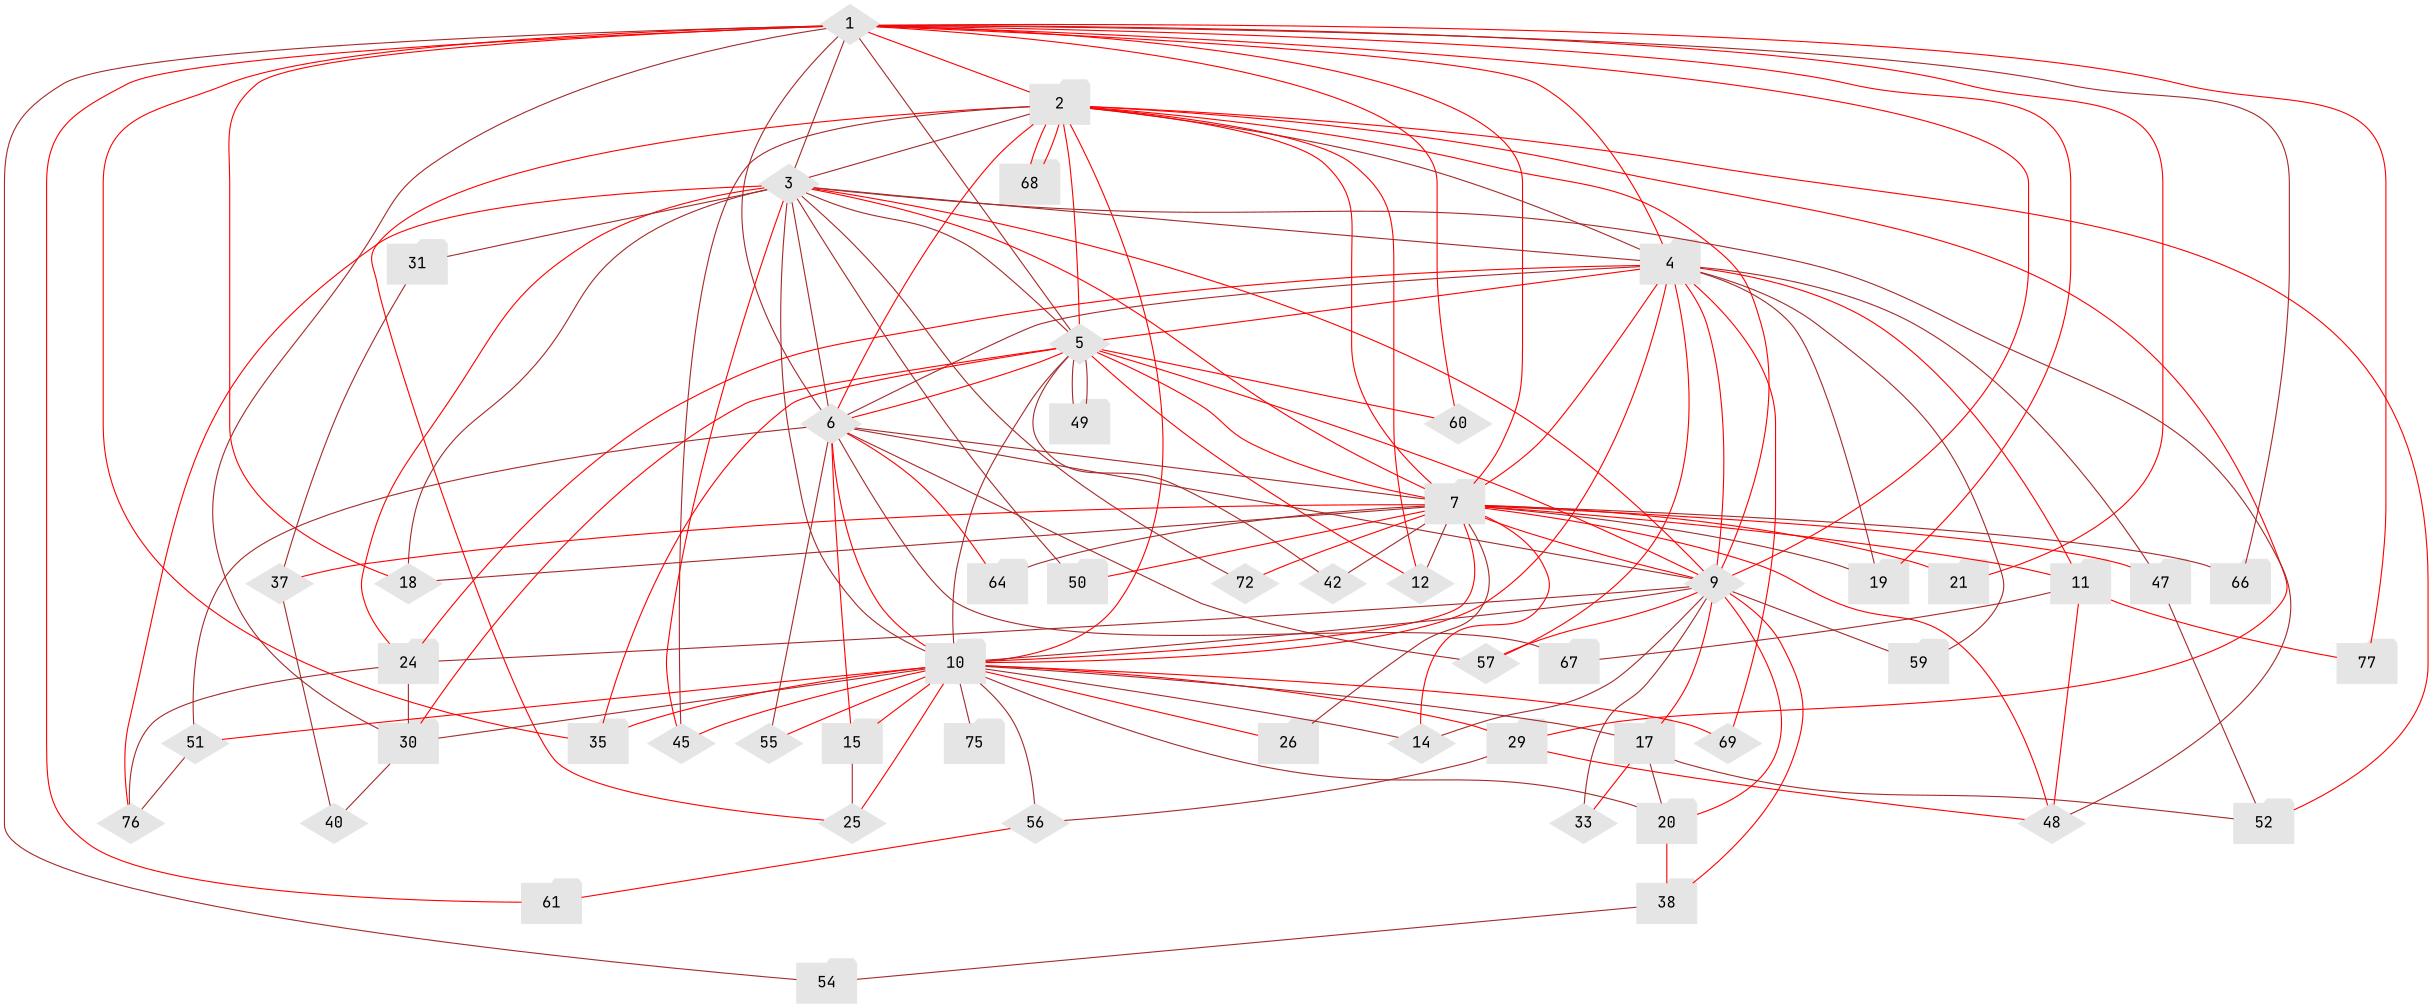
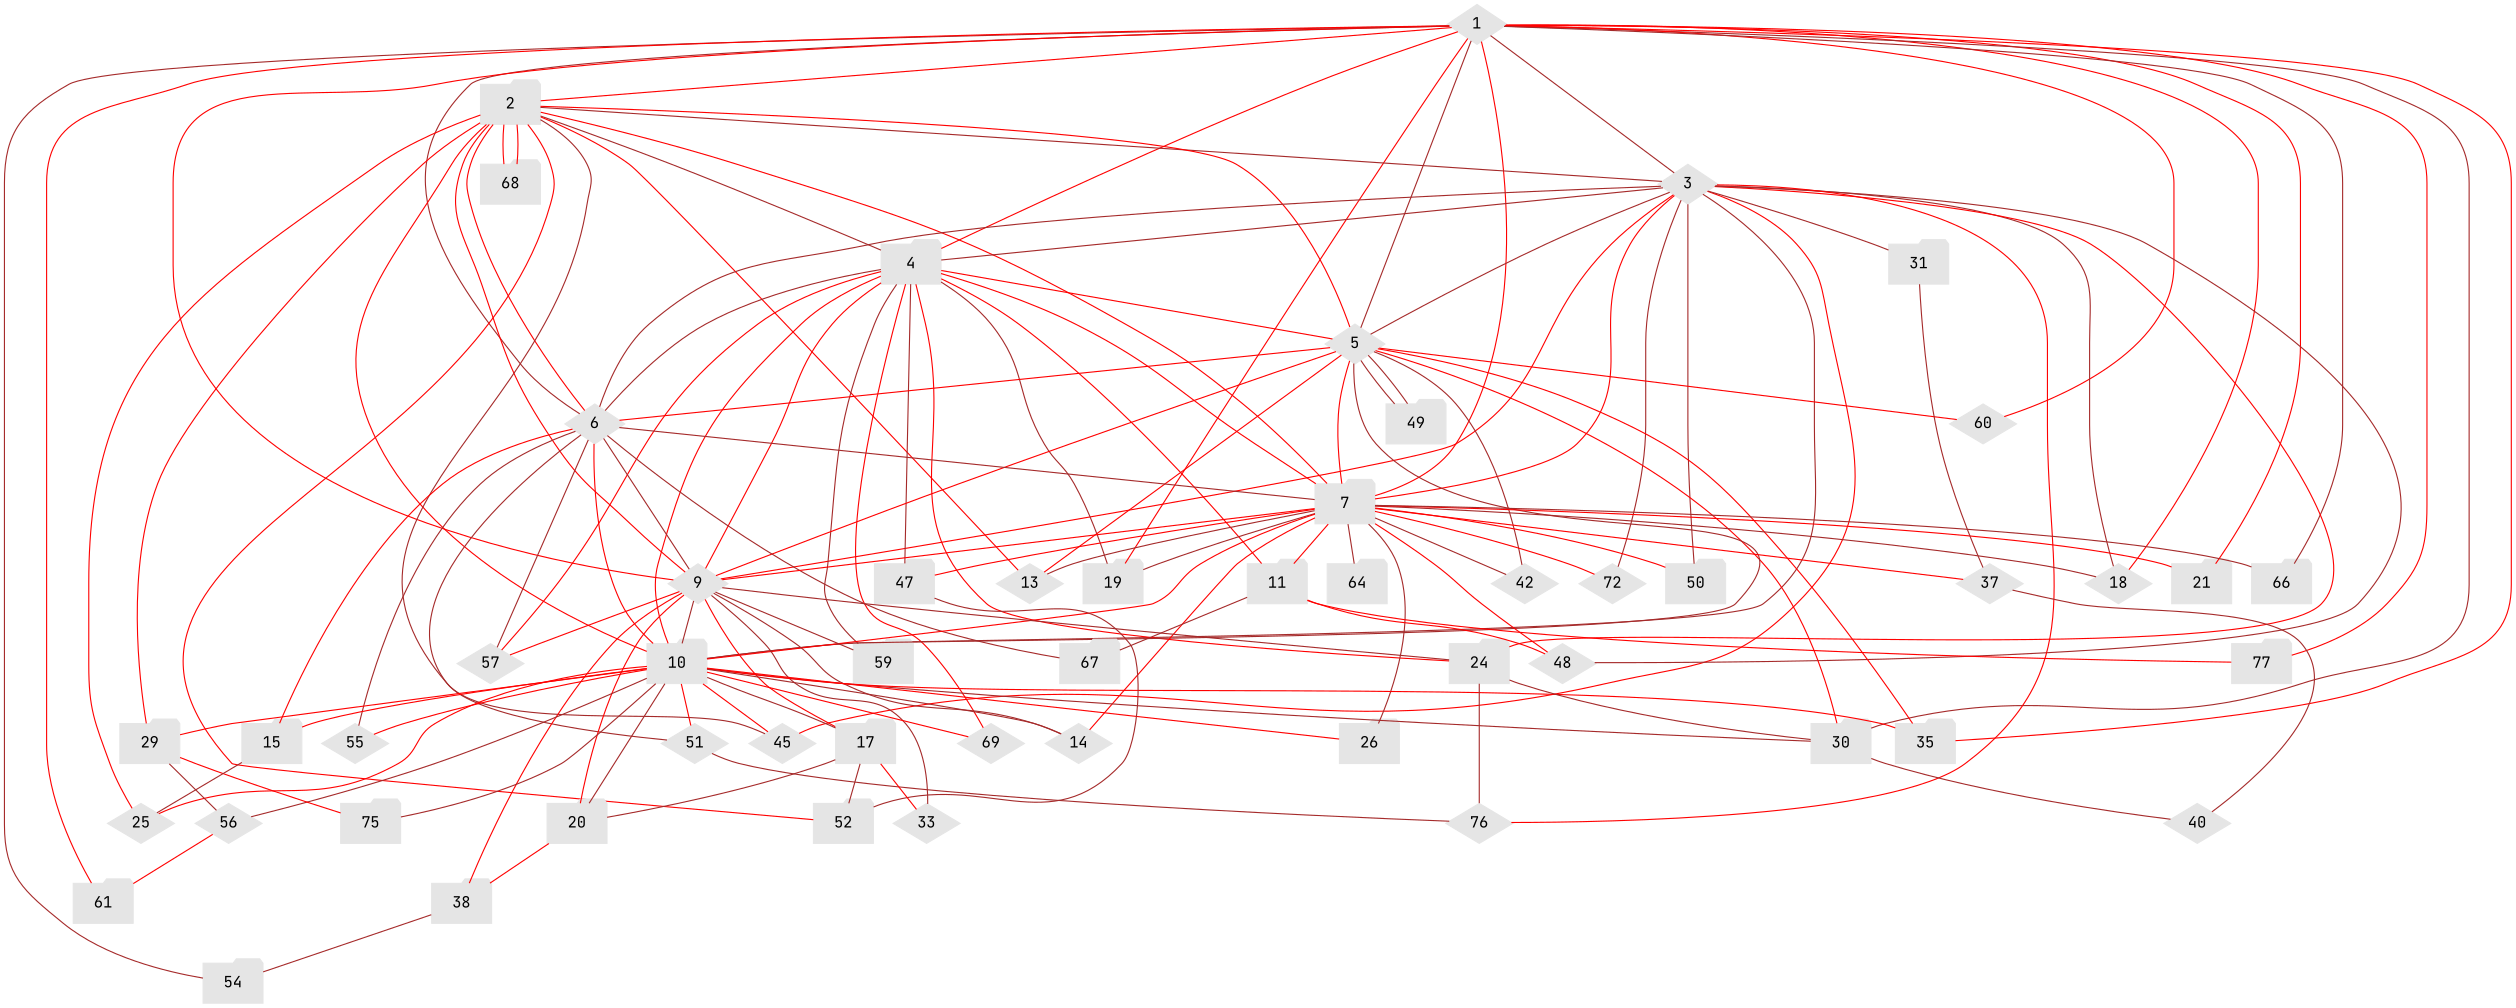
  graph {
    fontname="JetBrains Mono"
    node [color=gray90 fontname="JetBrains Mono" shape=folder style=filled]
    edge [color=red fontname="JetBrains Mono"]
    1 [shape=diamond super="+74"]
    2 [super="+27"]
    3 [shape=diamond super="+16"]
    4 [super="+44"]
    5 [shape=diamond super="+41"]
    6 [shape=diamond super="+8"]
    7 [super="+12"]
    9 [shape=diamond super="+28"]
    18 [shape=diamond super="+39"]
    19 [super="+73"]
    21
    30 [super="+70"]
    35 [super="+46"]
    54
    60 [shape=diamond]
    61
    66
    77
    10 [super="+23"]
-   13 [shape=diamond super="+43" label=12]
+   13 [shape=diamond super="+43"]
    25 [shape=diamond super="+63"]
    29
    45 [shape=diamond super="+65"]
    52 [super="+58"]
    68
    24 [super="+32"]
    31 [super="+34"]
    48 [shape=diamond]
    50
    72 [shape=diamond]
    76 [shape=diamond super="+78"]
    11 [super="+53"]
    47
    57 [shape=diamond super="+75"]
    59
    69 [shape=diamond]
    42 [shape=diamond]
    49
    15
    51 [shape=diamond]
    55 [shape=diamond]
    64
    67
    14 [shape=diamond super="+22"]
    26
    37 [shape=diamond]
    17
    20 [super="+36"]
    33 [shape=diamond]
    38
    56 [shape=diamond]
    n52 [label=75]
    40 [shape=diamond]
    1 -- 2
    1 -- 3 [color=brown weight=2]
    1 -- 4
    1 -- 5 [color=brown]
    1 -- 6 [color=brown weight=2]
    1 -- 7
    1 -- 9
    1 -- 18
    1 -- 19
    1 -- 21
    1 -- 30 [color=brown]
    1 -- 35
    1 -- 54 [color=brown]
    1 -- 60
    1 -- 61
    1 -- 66 [color=brown]
    1 -- 77
    2 -- 3 [color=brown]
    2 -- 4 [color=brown]
    2 -- 5
    2 -- 6 [weight=3]
    2 -- 7
    2 -- 9 [weight=2]
    2 -- 10
    2 -- 13
    2 -- 25
    2 -- 29
    2 -- 45 [color=brown]
    2 -- 52
    2 -- 68
    2 -- 68
    3 -- 4 [color=brown]
    3 -- 5 [color=brown]
    3 -- 6 [color=brown weight=2]
    3 -- 7
    3 -- 9
    3 -- 18 [color=brown]
    3 -- 10 [color=brown weight=2]
    3 -- 45
    3 -- 24
    3 -- 31 [color=brown weight=3]
    3 -- 48 [color=brown]
    3 -- 50 [color=brown]
    3 -- 72 [color=brown]
    3 -- 76
    4 -- 5
    4 -- 6 [color=brown weight=2]
    4 -- 7
    4 -- 9
    4 -- 19 [color=brown]
    4 -- 10
    4 -- 24
    4 -- 11
    4 -- 47 [color=brown]
    4 -- 57
    4 -- 59 [color=brown]
    4 -- 69
    5 -- 6 [weight=3]
    5 -- 7
    5 -- 9
    5 -- 30
    5 -- 35
    5 -- 60
    5 -- 10 [color=brown]
    5 -- 13
    5 -- 42 [color=brown]
    5 -- 49 [color=brown]
    5 -- 49 [color=brown]
    6 -- 7 [color=brown weight=2]
    6 -- 9 [color=brown weight=2]
    6 -- 10 [weight=2]
    6 -- 57 [color=brown]
    6 -- 15
    6 -- 51 [color=brown]
    6 -- 55 [color=brown]
-   6 -- 64
    6 -- 67 [color=brown]
    7 -- 9
    7 -- 18 [color=brown]
    7 -- 19 [color=brown]
    7 -- 21
    7 -- 66 [color=brown]
    7 -- 10
    7 -- 13 [color=brown]
    7 -- 48
    7 -- 50
    7 -- 72
    7 -- 11
    7 -- 47
    7 -- 42 [color=brown]
    7 -- 64 [color=brown]
    7 -- 14
    7 -- 26 [color=brown]
    7 -- 37
    9 -- 10 [color=brown]
    9 -- 24 [color=brown]
    9 -- 57
    9 -- 59 [color=brown]
    9 -- 14 [color=brown]
    9 -- 17
    9 -- 20
    9 -- 33 [color=brown]
    9 -- 38
    30 -- 40 [color=brown]
    10 -- 30 [color=brown]
    10 -- 35
    10 -- 25
    10 -- 29
    10 -- 45
    10 -- 69
    10 -- 15
    10 -- 51
    10 -- 55
    10 -- 14 [color=brown]
    10 -- 26
    10 -- 17 [color=brown]
    10 -- 20 [color=brown]
    10 -- 56 [color=brown]
    10 -- n52 [color=brown]
    29 -- 56 [color=brown]
-   29 -- 48
+   29 -- n52
    24 -- 30 [color=brown]
    24 -- 76 [color=brown]
    31 -- 37 [color=brown]
    11 -- 77
    11 -- 48
    11 -- 67 [color=brown]
    47 -- 52 [color=brown]
    15 -- 25 [color=brown]
    51 -- 76 [color=brown]
    37 -- 40 [color=brown]
    17 -- 52 [color=brown]
    17 -- 20 [color=brown]
    17 -- 33
    20 -- 38
    38 -- 54 [color=brown]
    56 -- 61
  }
